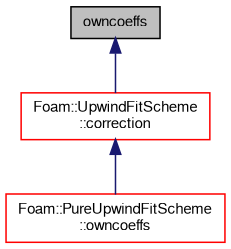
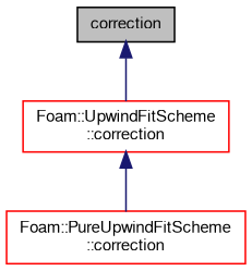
  digraph {
    rankdir=TB
    node [color=red fontname=FreeSans fontsize=10 shape=record]
    edge [color=midnightblue dir=back fontname=FreeSans fontsize=10 labelfontname=FreeSans labelfontsize=10 style=solid]
-   n1 [color=black fillcolor=grey75 fontcolor=black height=0.2 label=owncoeffs style=filled width=0.4]
+   n1 [color=black fillcolor=grey75 fontcolor=black height=0.2 label=correction style=filled width=0.4]
    n2 [height=0.2 label="Foam::UpwindFitScheme\l::correction" width=0.4]
-   n3 [height=0.2 label="Foam::PureUpwindFitScheme\l::owncoeffs" width=0.4]
+   n3 [height=0.2 label="Foam::PureUpwindFitScheme\l::correction" width=0.4]
    n1 -> n2
    n2 -> n3
  }
